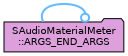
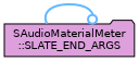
  digraph {
    rankdir=LR
-   n1 [color=black fillcolor=plum fontcolor=black fontname=Helvetica fontsize=10 height=0.2 label="SAudioMaterialMeter\l::ARGS_END_ARGS" shape=folder style=filled width=0.4]
+   n1 [color=black fillcolor=plum fontcolor=black fontname=Helvetica fontsize=10 height=0.2 label="SAudioMaterialMeter\l::SLATE_END_ARGS" shape=folder style=filled width=0.4]
    n1 -> n1 [color=steelblue1 fontname=Helvetica fontsize=10 labelfontname=Helvetica labelfontsize=10 style=bold arrowhead=odot]
  }
